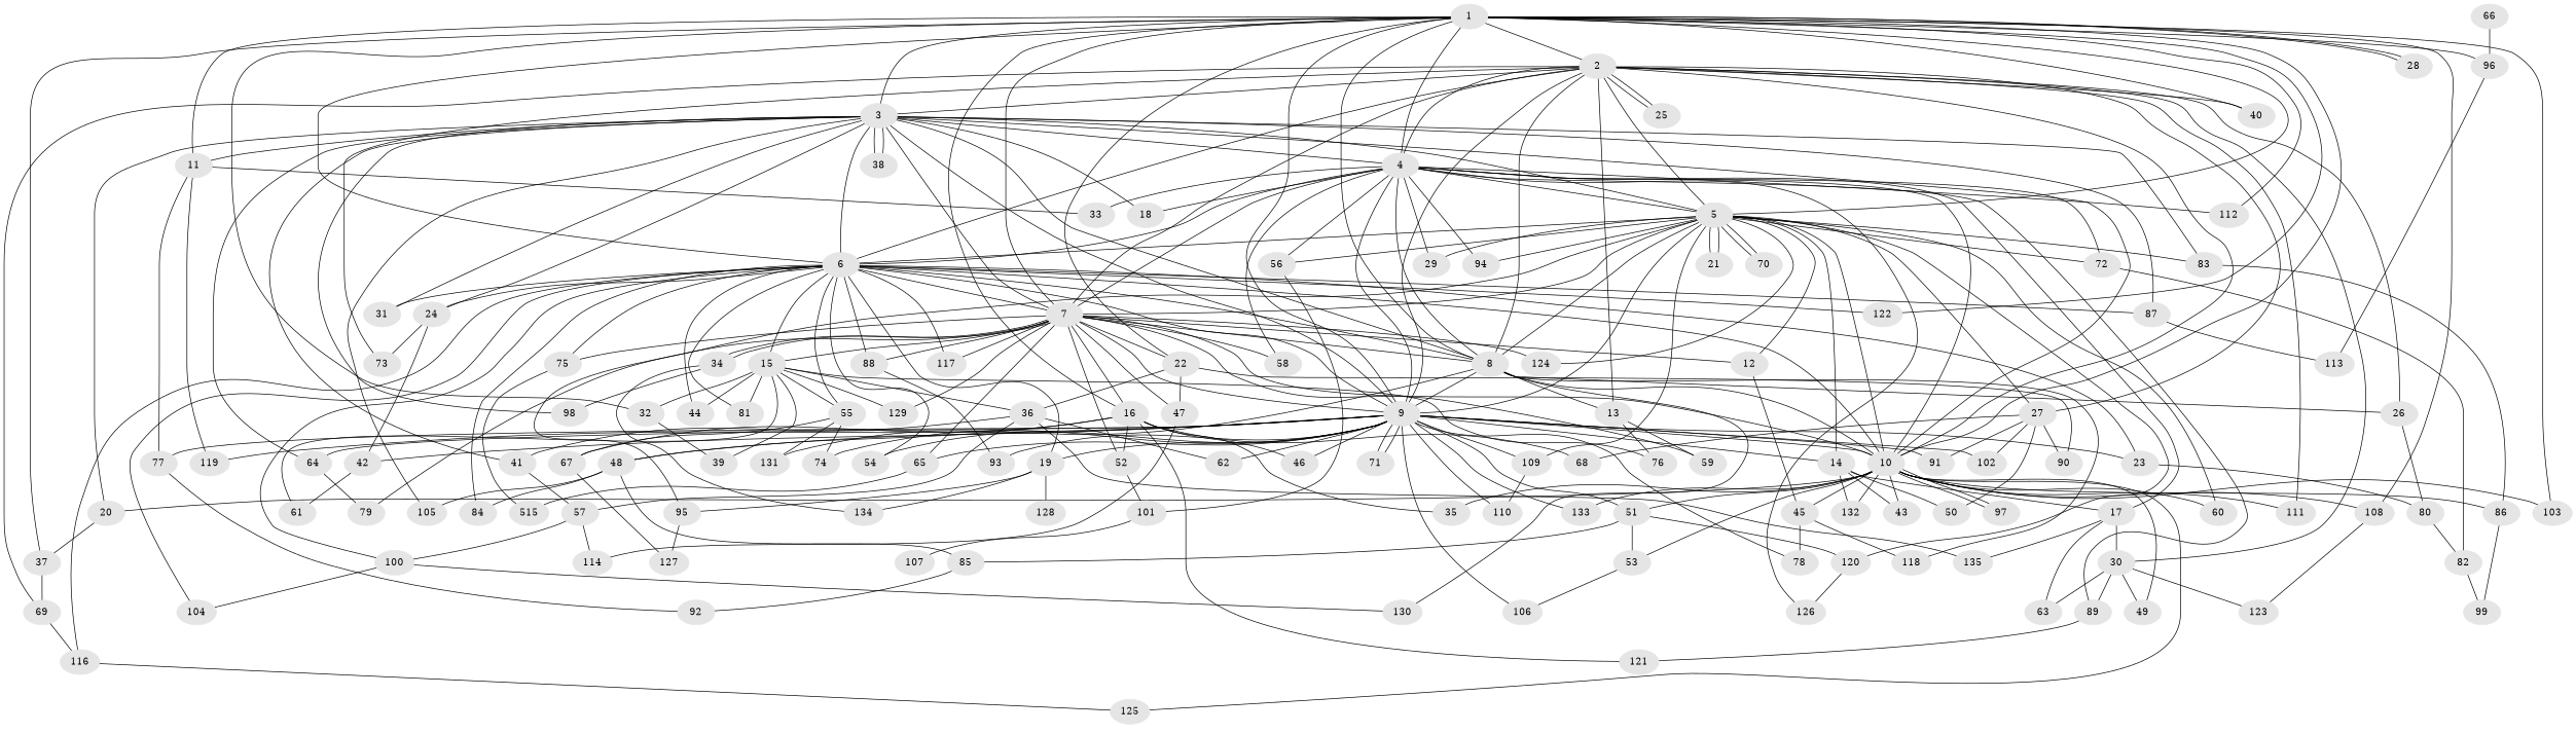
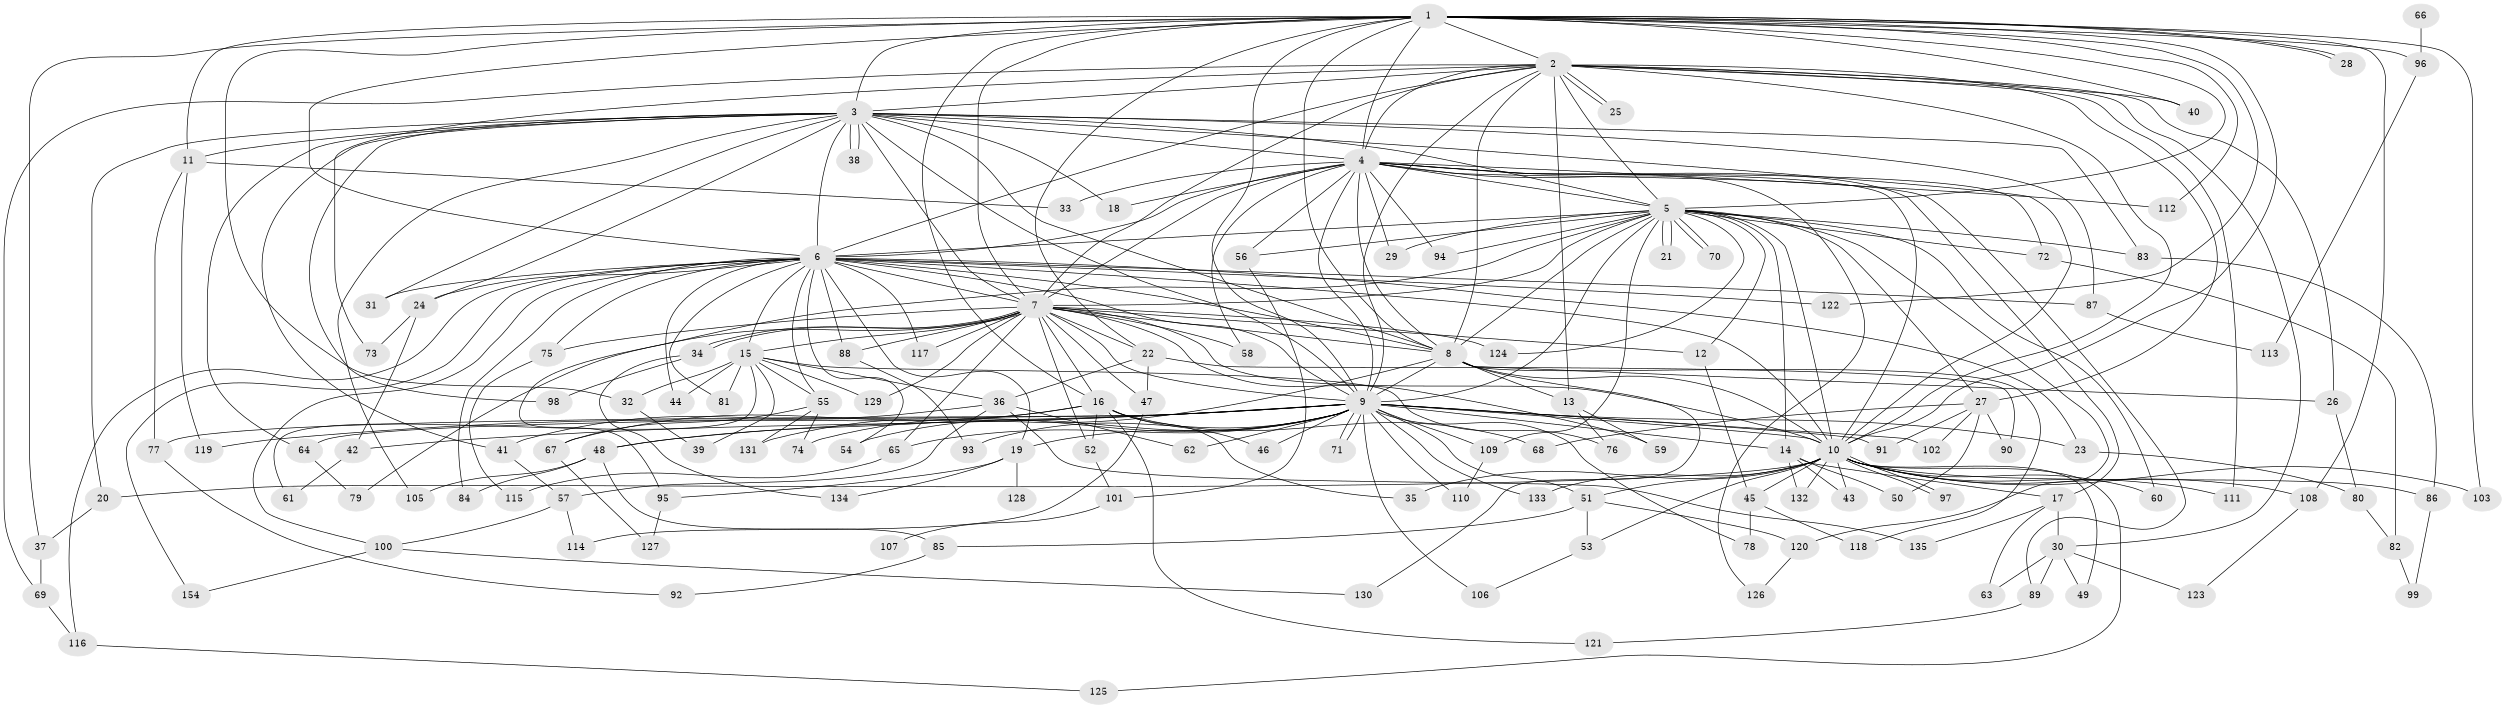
  graph {
    node [color=gray90 style=filled]
    1
    2
    3
    4
    5
    6
    7
    8
    9
    10
    11
    16
    22
    28
    32
    37
    40
    96
    103
    108
    112
    122
    13
    25
    26
    27
    30
    69
    73
    111
    18
    20
    24
    31
    38
    41
    64
    83
    87
    98
    105
    17
    29
    33
    56
    58
    72
    89
    94
    126
    12
    14
    21
    60
    70
    95
    109
    120
    124
    15
    19
    23
    44
    54
    55
    75
    81
    84
    88
    100
-   104
+   104 [label=154]
    116
    117
    34
    47
    52
    59
    65
    79
    129
    118
    130
    131
    42
    46
    48
    51
    62
    71
    74
    77
    78
    91
    93
    102
    106
    110
    119
    133
    35
    43
    45
    49
    53
    86
    97
    125
    132
    67
    68
    121
    36
    90
    39
    113
    123
    76
    80
    50
    63
    57
    135
    101
    82
    127
    61
    128
    134
-   115 [label=515]
+   115
    114
    85
    92
    99
    66
    107
    1 -- 2
    1 -- 3
    1 -- 4
    1 -- 5
    1 -- 6
    1 -- 7
    1 -- 8
    1 -- 9
    1 -- 10
    1 -- 11
    1 -- 16
    1 -- 22
    1 -- 28
    1 -- 28
    1 -- 32
    1 -- 37
    1 -- 40
    1 -- 96
    1 -- 103
    1 -- 108
    1 -- 112
    1 -- 122
    2 -- 3
    2 -- 4
    2 -- 5
    2 -- 6
    2 -- 7
    2 -- 8
    2 -- 9
    2 -- 10
    2 -- 40
    2 -- 13
    2 -- 25
    2 -- 25
    2 -- 26
    2 -- 27
    2 -- 30
    2 -- 69
    2 -- 73
    2 -- 111
    3 -- 4
    3 -- 5
    3 -- 6
    3 -- 7
    3 -- 8
    3 -- 9
    3 -- 10
    3 -- 11
    3 -- 18
    3 -- 20
    3 -- 24
    3 -- 31
    3 -- 38
    3 -- 38
    3 -- 41
    3 -- 64
    3 -- 83
    3 -- 87
    3 -- 98
    3 -- 105
    4 -- 5
    4 -- 6
    4 -- 7
    4 -- 8
    4 -- 9
    4 -- 10
    4 -- 112
    4 -- 18
    4 -- 17
    4 -- 29
    4 -- 33
    4 -- 56
    4 -- 58
    4 -- 72
    4 -- 89
    4 -- 94
    4 -- 126
    5 -- 6
    5 -- 7
    5 -- 8
    5 -- 9
    5 -- 10
    5 -- 27
    5 -- 83
    5 -- 29
    5 -- 56
    5 -- 72
    5 -- 94
    5 -- 12
    5 -- 14
    5 -- 21
    5 -- 21
    5 -- 60
    5 -- 70
    5 -- 70
    5 -- 95
    5 -- 109
    5 -- 120
    5 -- 124
    6 -- 7
    6 -- 8
    6 -- 9
    6 -- 10
    6 -- 122
    6 -- 24
    6 -- 31
    6 -- 87
    6 -- 15
    6 -- 19
    6 -- 23
    6 -- 44
    6 -- 54
    6 -- 55
    6 -- 75
    6 -- 81
    6 -- 84
    6 -- 88
    6 -- 100
    6 -- 104
    6 -- 116
    6 -- 117
    7 -- 8
    7 -- 9
    7 -- 10
    7 -- 16
    7 -- 22
    7 -- 58
    7 -- 12
    7 -- 124
    7 -- 15
    7 -- 75
    7 -- 88
    7 -- 117
    7 -- 34
    7 -- 34
    7 -- 47
    7 -- 52
    7 -- 59
    7 -- 65
    7 -- 79
    7 -- 129
    8 -- 9
    8 -- 10
    8 -- 13
    8 -- 26
    8 -- 118
    8 -- 130
    8 -- 131
    9 -- 10
    9 -- 64
    9 -- 14
    9 -- 109
    9 -- 19
    9 -- 23
    9 -- 54
    9 -- 65
    9 -- 42
    9 -- 46
    9 -- 48
    9 -- 51
    9 -- 62
    9 -- 71
    9 -- 71
    9 -- 74
    9 -- 77
    9 -- 78
    9 -- 91
    9 -- 93
    9 -- 102
    9 -- 106
    9 -- 110
    9 -- 119
    9 -- 133
    10 -- 103
    10 -- 108
    10 -- 111
    10 -- 20
    10 -- 60
    10 -- 51
    10 -- 133
    10 -- 35
    10 -- 43
    10 -- 45
    10 -- 49
    10 -- 53
    10 -- 86
    10 -- 97
    10 -- 97
    10 -- 125
    10 -- 132
    11 -- 33
    11 -- 77
    11 -- 119
    16 -- 52
    16 -- 46
    16 -- 48
    16 -- 35
    16 -- 67
    16 -- 68
    16 -- 121
    22 -- 47
    22 -- 36
    22 -- 90
    32 -- 39
    37 -- 69
    96 -- 113
    108 -- 123
    13 -- 59
    13 -- 76
    26 -- 80
    27 -- 91
    27 -- 102
    27 -- 68
    27 -- 90
    27 -- 50
    30 -- 89
    30 -- 49
    30 -- 123
    30 -- 63
    69 -- 116
    20 -- 37
    24 -- 73
    24 -- 42
    41 -- 57
    64 -- 79
    83 -- 86
    87 -- 113
    17 -- 30
    17 -- 63
    17 -- 135
    56 -- 101
    72 -- 82
    89 -- 121
    12 -- 45
    14 -- 17
    14 -- 43
    14 -- 132
    14 -- 50
    95 -- 127
    109 -- 110
    120 -- 126
    15 -- 32
    15 -- 44
    15 -- 55
    15 -- 81
    15 -- 129
    15 -- 36
    15 -- 39
    15 -- 76
    15 -- 61
    19 -- 95
    19 -- 128
    19 -- 134
    23 -- 80
    55 -- 131
    55 -- 74
    55 -- 67
    75 -- 115
    88 -- 93
    100 -- 104
    100 -- 130
    116 -- 125
    34 -- 98
    34 -- 134
    47 -- 114
    52 -- 101
    65 -- 115
    42 -- 61
    48 -- 105
    48 -- 84
    48 -- 85
    51 -- 120
    51 -- 53
    51 -- 85
    77 -- 92
    45 -- 118
    45 -- 78
    53 -- 106
    86 -- 99
    67 -- 127
    36 -- 41
    36 -- 62
    36 -- 57
    36 -- 135
    80 -- 82
    57 -- 100
    57 -- 114
    101 -- 107
    82 -- 99
    85 -- 92
    66 -- 96
  }
